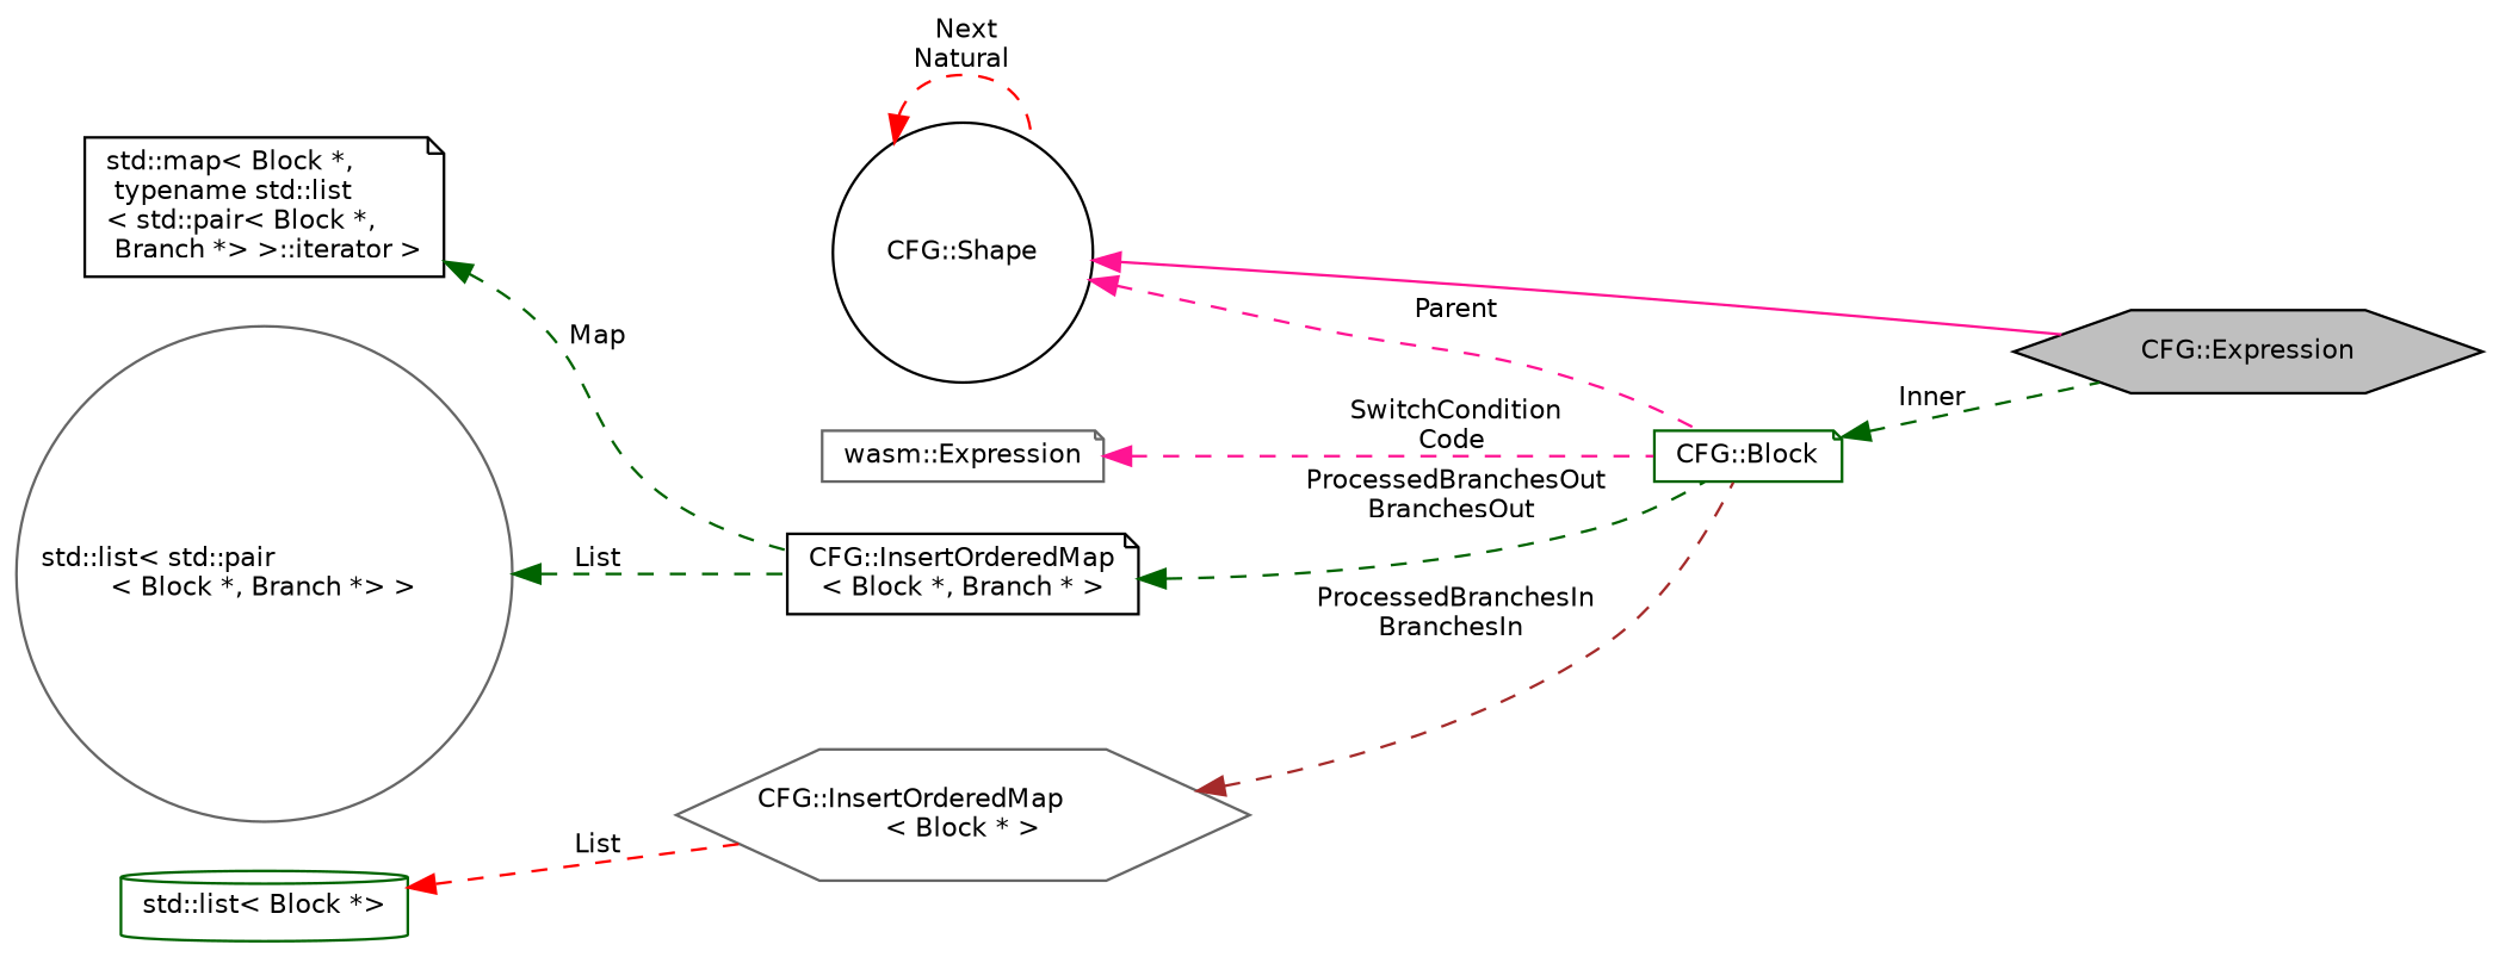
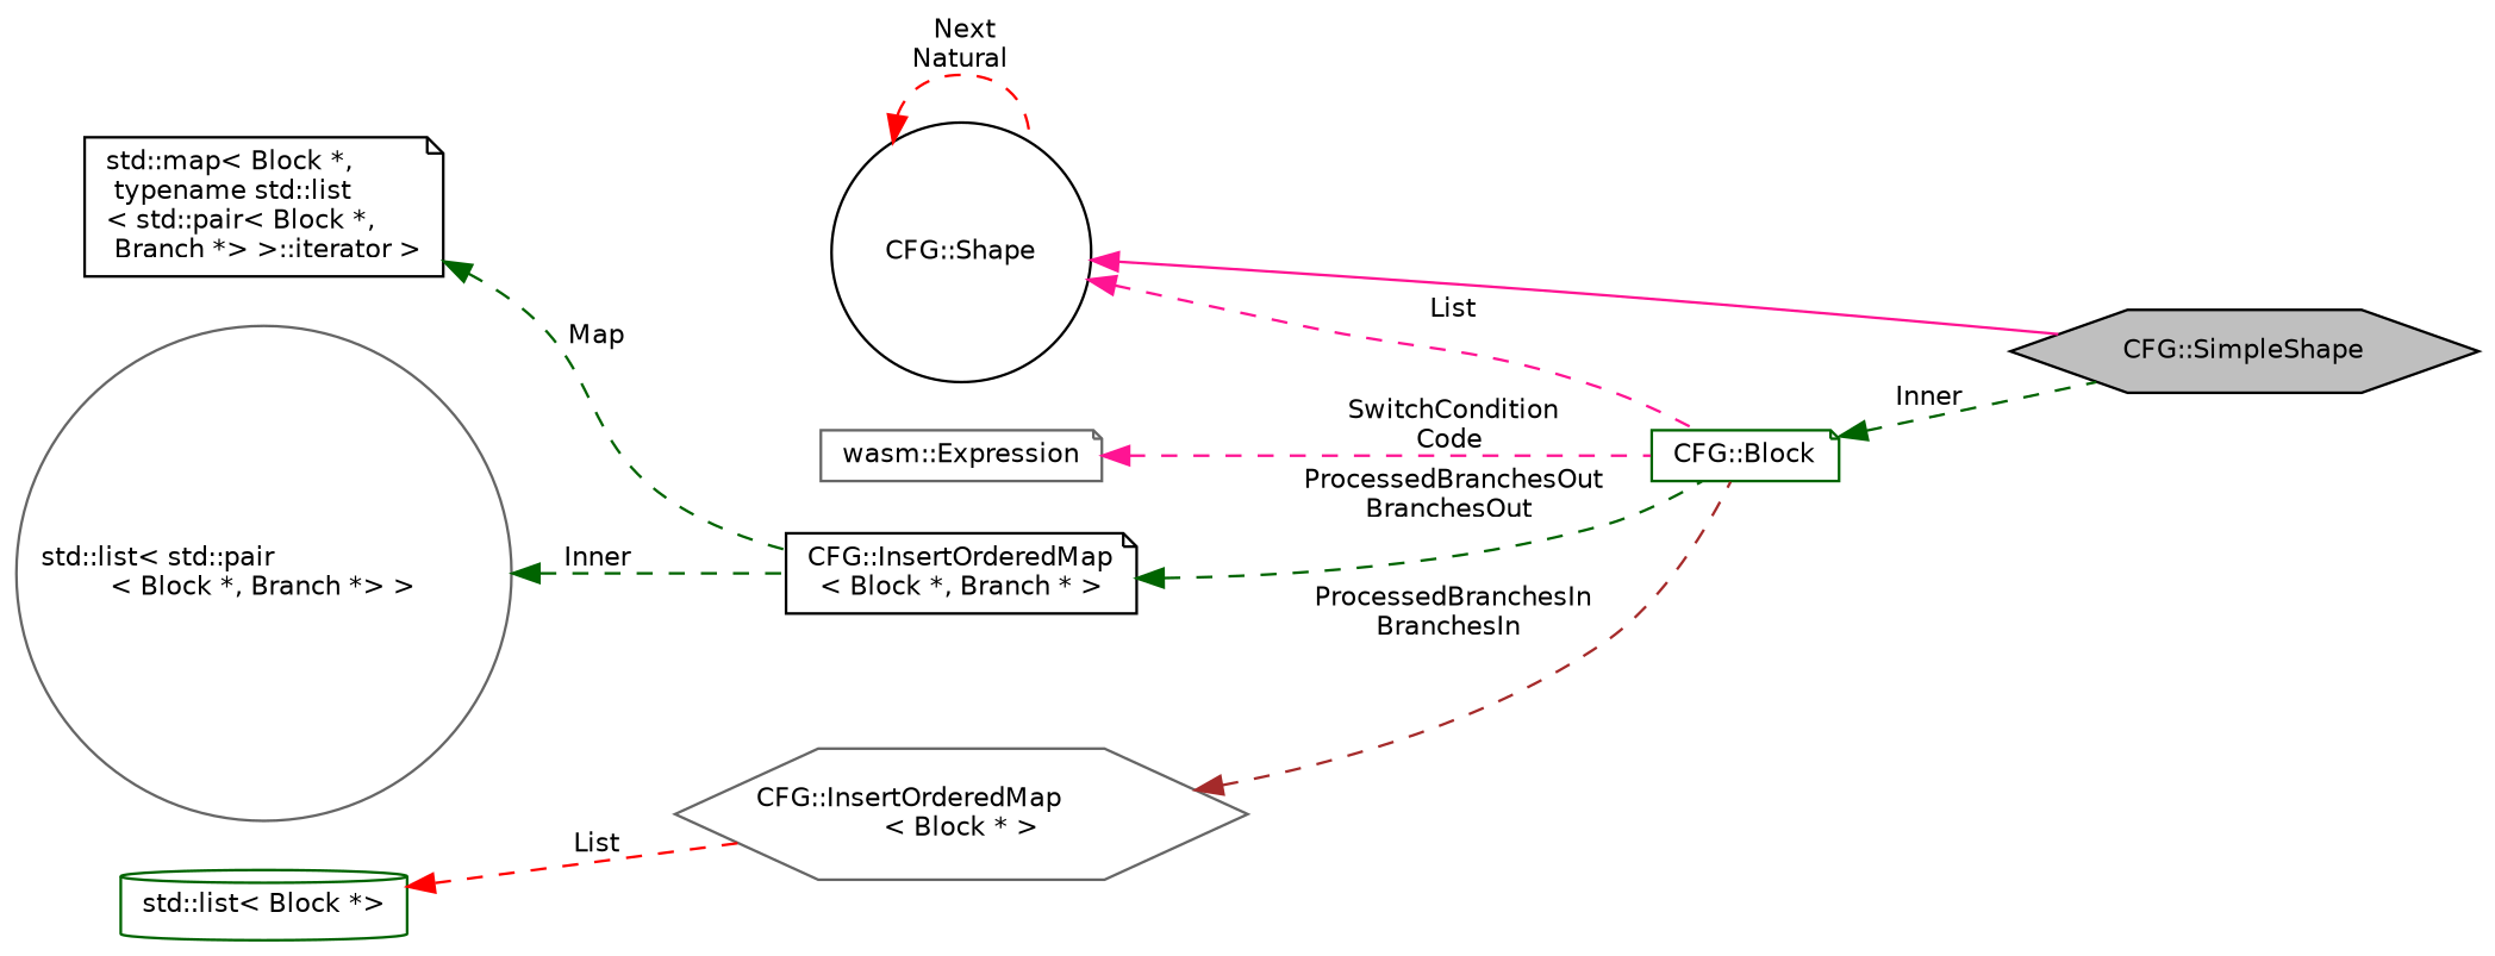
  digraph {
    rankdir=LR
    node [color=black fillcolor=white fontname=Helvetica fontsize=10 shape=note style=filled]
    edge [color=darkgreen dir=back fontname=Helvetica fontsize=10 labelfontname=Helvetica labelfontsize=10 style=dashed]
-   n1 [fillcolor=grey75 fontcolor=black height=0.2 label="CFG::Expression" shape=hexagon width=0.4]
+   n1 [fillcolor=grey75 fontcolor=black height=0.2 label="CFG::SimpleShape" shape=hexagon width=0.4]
    n2 [height=0.2 label="CFG::Shape" shape=circle width=0.4]
    n3 [color=darkgreen height=0.2 label="CFG::Block" width=0.4]
    n4 [color=gray40 height=0.2 label="wasm::Expression" width=0.4]
    n5 [height=0.2 label="CFG::InsertOrderedMap\l\< Block *, Branch * \>" width=0.4]
    n6 [height=0.2 label="std::map\< Block *,\l typename std::list\l\< std::pair\< Block *,\l Branch *\> \>::iterator \>" width=0.4]
    n7 [color=gray40 height=0.2 label="std::list\< std::pair\l\< Block *, Branch *\> \>" shape=circle width=0.4]
    n8 [color=gray40 height=0.2 label="CFG::InsertOrderedMap\l\< Block * \>" shape=hexagon width=0.4]
    n9 [color=darkgreen height=0.2 label="std::list\< Block *\>" shape=cylinder width=0.4]
    n2 -> n1 [color=deeppink style=solid]
    n2 -> n2 [color=red label=" Next\nNatural"]
-   n2 -> n3 [color=deeppink label=" Parent"]
+   n2 -> n3 [color=deeppink label=" List"]
    n3 -> n1 [label=" Inner"]
    n4 -> n3 [color=deeppink label=" SwitchCondition\nCode"]
    n5 -> n3 [label=" ProcessedBranchesOut\nBranchesOut"]
    n6 -> n5 [label=" Map"]
-   n7 -> n5 [label=" List"]
+   n7 -> n5 [label=" Inner"]
    n8 -> n3 [color=brown label=" ProcessedBranchesIn\nBranchesIn"]
    n9 -> n8 [color=red label=" List"]
  }
